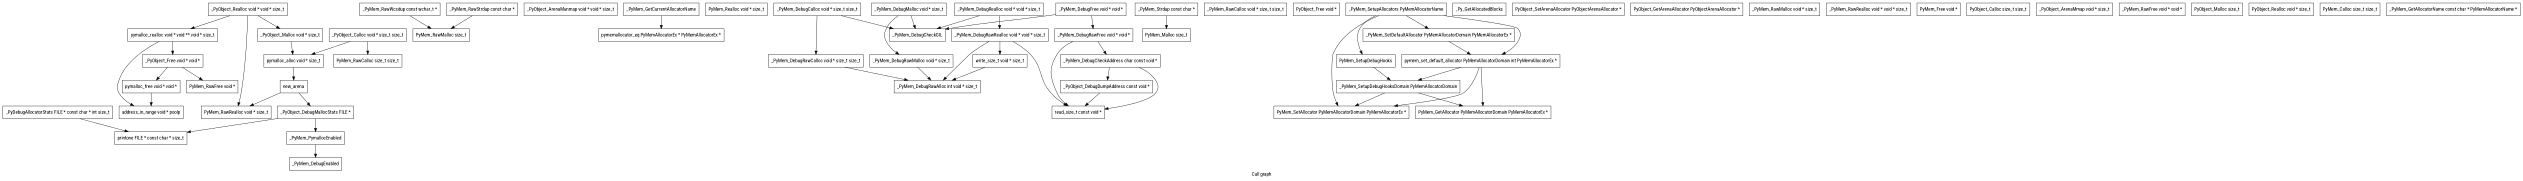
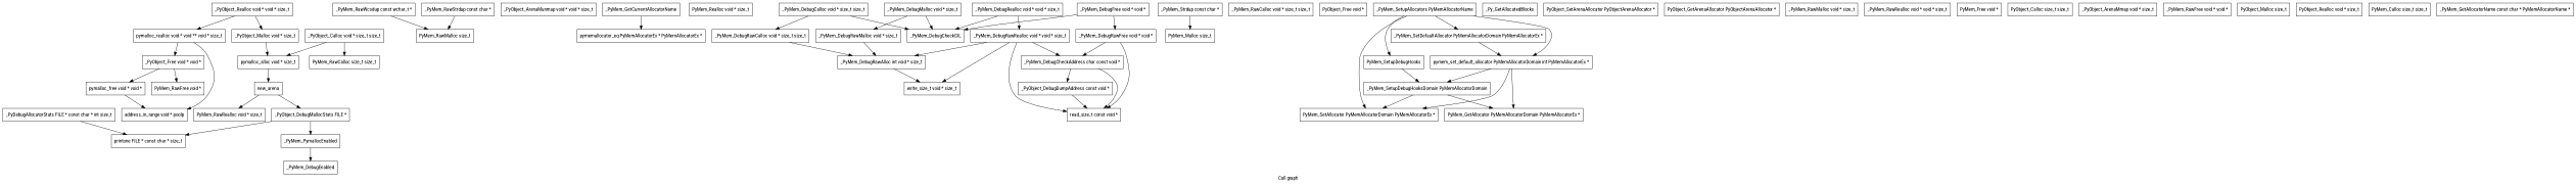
  digraph {
    fontname="Roboto Condensed"
    label="Call graph"
    node [fontname="Roboto Condensed" shape=record]
    edge [fontname="Roboto Condensed"]
    n1 [label="{_PyDebugAllocatorStats  FILE *  const char *  int  size_t  }"]
    n2 [label="{printone  FILE *  const char *  size_t  }"]
    n3 [label="{_PyMem_RawWcsdup  const wchar_t *  }"]
    n4 [label="{PyMem_RawMalloc  size_t  }"]
    n5 [label="{_PyObject_ArenaMunmap  void *  void *  size_t  }"]
    n6 [label="{pymemallocator_eq  PyMemAllocatorEx *  PyMemAllocatorEx *  }"]
    n7 [label="{PyMem_Realloc  void *  size_t  }"]
    n8 [label="{_PyMem_DebugRawAlloc  int  void *  size_t  }"]
    n9 [label="{write_size_t  void *  size_t  }"]
    n10 [label="{PyMem_Malloc  size_t  }"]
    n11 [label="{_PyMem_RawCalloc  void *  size_t  size_t  }"]
    n12 [label="{PyObject_Free  void *  }"]
    n13 [label="{_PyMem_DebugRawCalloc  void *  size_t  size_t  }"]
    n14 [label="{PyMem_RawCalloc  size_t  size_t  }"]
    n15 [label="{_PyMem_SetupAllocators  PyMemAllocatorName  }"]
    n16 [label="{PyMem_SetAllocator  PyMemAllocatorDomain  PyMemAllocatorEx *  }"]
    n17 [label="{PyMem_SetupDebugHooks  }"]
    n18 [label="{pymem_set_default_allocator  PyMemAllocatorDomain  int  PyMemAllocatorEx *  }"]
    n19 [label="{_PyMem_SetDefaultAllocator  PyMemAllocatorDomain  PyMemAllocatorEx *  }"]
    n20 [label="{_PyMem_SetupDebugHooksDomain  PyMemAllocatorDomain  }"]
    n21 [label="{PyMem_GetAllocator  PyMemAllocatorDomain  PyMemAllocatorEx *  }"]
    n22 [label="{_Py_GetAllocatedBlocks  }"]
    n23 [label="{PyObject_SetArenaAllocator  PyObjectArenaAllocator *  }"]
    n24 [label="{_PyObject_DebugDumpAddress  const void *  }"]
    n25 [label="{read_size_t  const void *  }"]
    n26 [label="{_PyMem_PymallocEnabled  }"]
    n27 [label="{_PyMem_DebugEnabled  }"]
    n28 [label="{PyObject_GetArenaAllocator  PyObjectArenaAllocator *  }"]
    n29 [label="{_PyMem_RawStrdup  const char *  }"]
    n30 [label="{_PyMem_RawMalloc  void *  size_t  }"]
    n31 [label="{_PyMem_DebugRealloc  void *  void *  size_t  }"]
    n32 [label="{_PyMem_DebugRawRealloc  void *  void *  size_t  }"]
    n33 [label="{_PyMem_DebugCheckGIL  }"]
    n34 [label="{_PyMem_DebugCheckAddress  char  const void *  }"]
    n35 [label="{_PyMem_RawRealloc  void *  void *  size_t  }"]
    n36 [label="{_PyObject_Malloc  void *  size_t  }"]
    n37 [label="{pymalloc_alloc  void *  size_t  }"]
    n38 [label="{new_arena  }"]
    n39 [label="{PyMem_RawRealloc  void *  size_t  }"]
    n40 [label="{_PyObject_DebugMallocStats  FILE *  }"]
    n41 [label="{_PyMem_DebugMalloc  void *  size_t  }"]
    n42 [label="{_PyMem_DebugRawMalloc  void *  size_t  }"]
    n43 [label="{PyMem_Free  void *  }"]
    n44 [label="{PyObject_Calloc  size_t  size_t  }"]
    n45 [label="{_PyObject_ArenaMmap  void *  size_t  }"]
    n46 [label="{_PyMem_DebugRawFree  void *  void *  }"]
    n47 [label="{_PyMem_RawFree  void *  void *  }"]
    n48 [label="{_PyMem_GetCurrentAllocatorName  }"]
    n49 [label="{_PyMem_Strdup  const char *  }"]
    n50 [label="{PyObject_Malloc  size_t  }"]
    n51 [label="{PyObject_Realloc  void *  size_t  }"]
    n52 [label="{_PyObject_Realloc  void *  void *  size_t  }"]
    n53 [label="{pymalloc_realloc  void *  void **  void *  size_t  }"]
    n54 [label="{address_in_range  void *  poolp  }"]
    n55 [label="{_PyObject_Free  void *  void *  }"]
    n56 [label="{pymalloc_free  void *  void *  }"]
    n57 [label="{PyMem_RawFree  void *  }"]
    n58 [label="{_PyMem_DebugCalloc  void *  size_t  size_t  }"]
    n59 [label="{_PyObject_Calloc  void *  size_t  size_t  }"]
    n60 [label="{PyMem_Calloc  size_t  size_t  }"]
    n61 [label="{_PyMem_GetAllocatorName  const char *  PyMemAllocatorName *  }"]
    n62 [label="{_PyMem_DebugFree  void *  void *  }"]
    n1 -> n2
    n3 -> n4
-   n9 -> n8
+   n8 -> n9
    n13 -> n8
    n15 -> n16
    n15 -> n17
    n15 -> n18
    n15 -> n19
    n17 -> n20
    n18 -> n16
    n18 -> n20
    n18 -> n21
    n19 -> n18
    n20 -> n16
    n20 -> n21
    n24 -> n25
    n26 -> n27
    n29 -> n4
    n31 -> n32
    n31 -> n33
    n32 -> n8
    n32 -> n9
    n32 -> n25
+   n32 -> n34
    n34 -> n24
    n34 -> n25
    n36 -> n37
    n37 -> n38
    n38 -> n39
    n38 -> n40
    n40 -> n2
    n40 -> n26
    n41 -> n33
    n41 -> n42
    n42 -> n8
    n46 -> n25
    n46 -> n34
    n48 -> n6
    n49 -> n10
    n52 -> n36
-   n52 -> n39
    n52 -> n53
    n53 -> n54
    n53 -> n55
    n55 -> n56
    n55 -> n57
    n56 -> n54
    n58 -> n13
    n58 -> n33
    n59 -> n14
    n59 -> n37
    n62 -> n33
    n62 -> n46
  }
